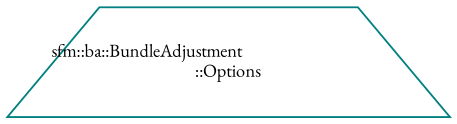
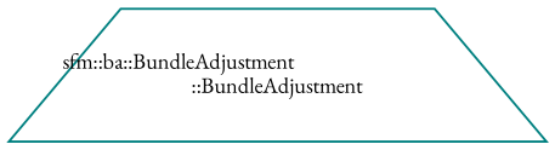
  digraph {
    rankdir=LR
    fontname="EB Garamond"
-   n1 [color=teal fillcolor=white fontname="EB Garamond" fontsize=10 height=0.2 label="sfm::ba::BundleAdjustment\l::Options" shape=trapezium style=filled width=0.4]
+   n1 [color=teal fillcolor=white fontname="EB Garamond" fontsize=10 height=0.2 label="sfm::ba::BundleAdjustment\l::BundleAdjustment" shape=trapezium style=filled width=0.4]
  }
